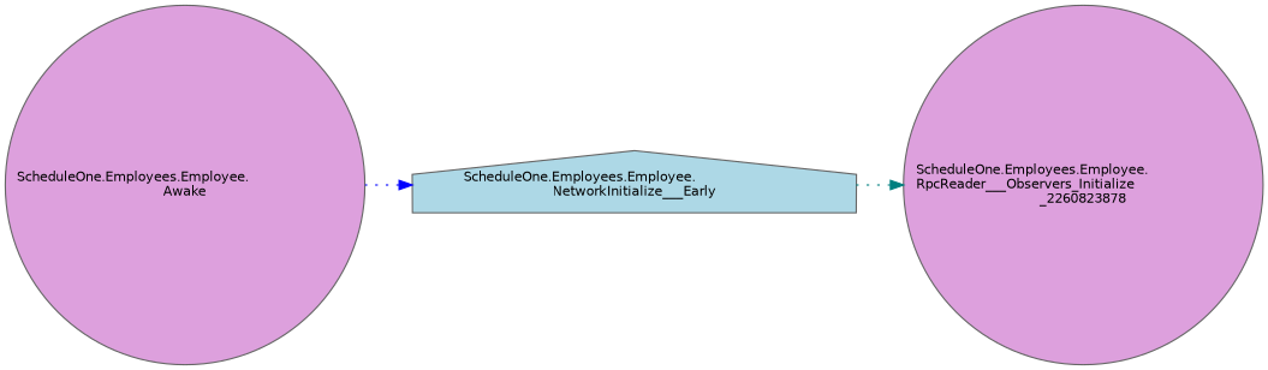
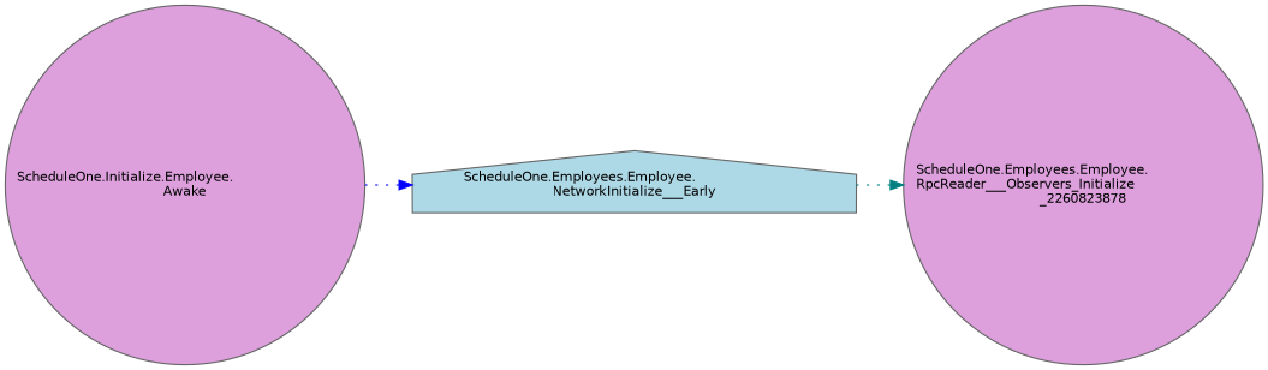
  digraph {
    rankdir=RL
    node [color=grey40 fillcolor=plum fontname=Helvetica fontsize=10 shape=circle style=filled]
    edge [dir=back fontname=Helvetica fontsize=10 labelfontname=Helvetica labelfontsize=10 style=dotted]
    n1 [color=gray40 fontcolor=black height=0.2 label="ScheduleOne.Employees.Employee.\lRpcReader___Observers_Initialize\l_2260823878" width=0.4]
    n2 [fillcolor=lightblue height=0.2 label="ScheduleOne.Employees.Employee.\lNetworkInitialize___Early" shape=house width=0.4]
-   n3 [height=0.2 label="ScheduleOne.Employees.Employee.\lAwake" width=0.4]
+   n3 [height=0.2 label="ScheduleOne.Initialize.Employee.\lAwake" width=0.4]
    n1 -> n2 [color=teal]
    n2 -> n3 [color=blue]
  }
